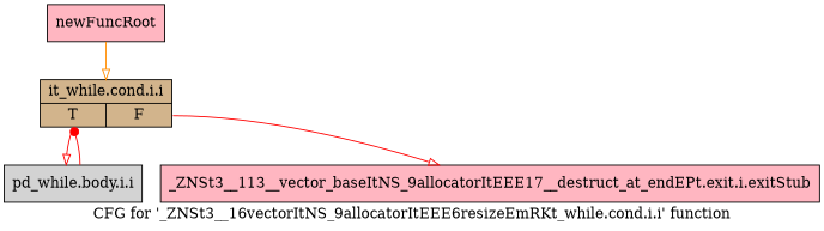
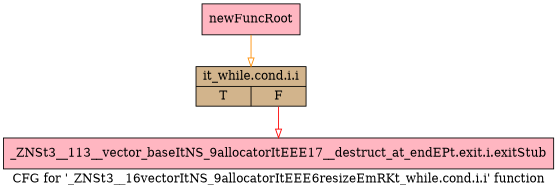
  digraph {
    label="CFG for '_ZNSt3__16vectorItNS_9allocatorItEEE6resizeEmRKt_while.cond.i.i' function"
    node [fillcolor=lightpink shape=record style=filled]
    edge [arrowhead=onormal color=red]
    n1 [label="{newFuncRoot}"]
    n2 [fillcolor=tan label="{it_while.cond.i.i|{<s0>T|<s1>F}}"]
    n3 [label="{_ZNSt3__113__vector_baseItNS_9allocatorItEEE17__destruct_at_endEPt.exit.i.exitStub}"]
-   n4 [fillcolor=lightgrey label="{pd_while.body.i.i}"]
    n1 -> n2 [color=darkorange]
    n2 -> n3 [tailport=s1]
-   n2 -> n4 [tailport=s0]
-   n4 -> n2 [arrowhead=dot]
  }
